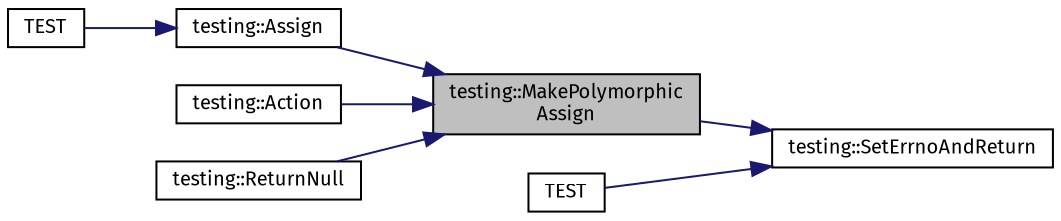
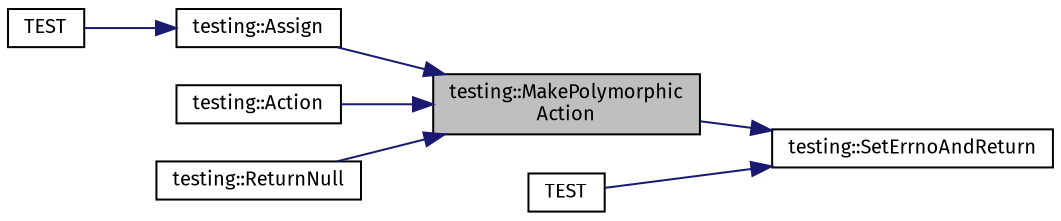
  digraph {
    fontname="Fira Sans"
    rankdir=RL
    node [color=black fontname="Fira Sans" fontsize=10 shape=record]
    edge [color=midnightblue dir=back fontname="Fira Sans" fontsize=10 labelfontname=Helvetica labelfontsize=10 style=solid]
-   n1 [fillcolor=grey75 fontcolor=black height=0.2 label="testing::MakePolymorphic\lAssign" style=filled width=0.4]
+   n1 [fillcolor=grey75 fontcolor=black height=0.2 label="testing::MakePolymorphic\lAction" style=filled width=0.4]
    n2 [height=0.2 label="testing::Assign" width=0.4]
    n3 [height=0.2 label="testing::Action" width=0.4]
    n4 [height=0.2 label="testing::ReturnNull" width=0.4]
    n5 [height=0.2 label=TEST width=0.4]
    n6 [height=0.2 label="testing::SetErrnoAndReturn" width=0.4]
    n7 [height=0.2 label=TEST width=0.4]
    n1 -> n2
    n1 -> n3
    n1 -> n4
    n2 -> n5
    n6 -> n1
    n6 -> n7
  }
